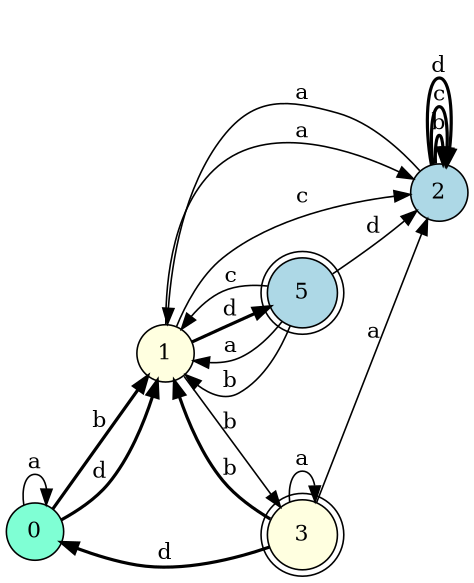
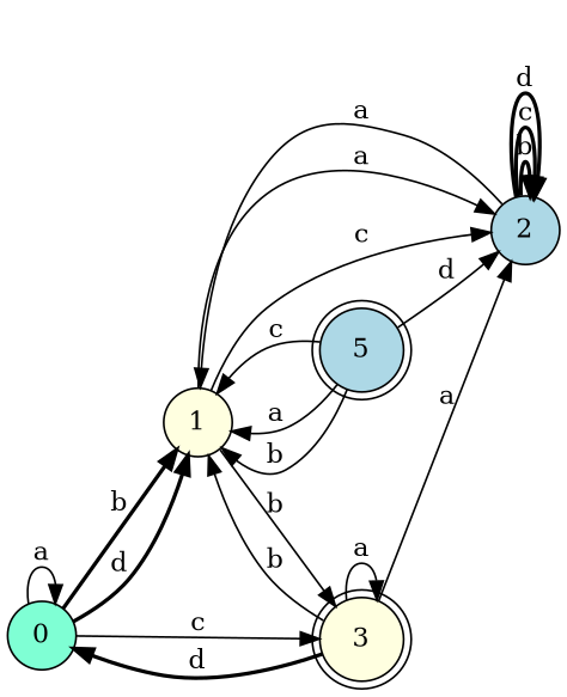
  digraph {
    rankdir=LR
    node [color=black fillcolor=lightyellow shape=circle style=filled]
    edge [style=solid]
    n1 [fillcolor=aquamarine label=0]
    n2 [label=1]
    n3 [label=3 shape=doublecircle style="rounded,filled"]
    n4 [fillcolor=lightblue label=2]
    n5 [fillcolor=lightblue label=5 shape=doublecircle style="rounded,filled"]
    n1 -> n1 [label=a]
    n1 -> n2 [label=b style=bold]
    n1 -> n2 [label=d style=bold]
+   n1 -> n3 [label=c]
    n2 -> n3 [label=b]
    n2 -> n4 [label=a]
    n2 -> n4 [label=c]
-   n2 -> n5 [label=d style=bold]
    n3 -> n1 [label=d style=bold]
-   n3 -> n2 [label=b style=bold]
+   n3 -> n2 [label=b]
    n3 -> n3 [label=a]
    n3 -> n4 [label=a]
    n4 -> n2 [label=a]
    n4 -> n4 [label=b style=bold]
    n4 -> n4 [label=c style=bold]
    n4 -> n4 [label=d style=bold]
    n5 -> n2 [label=a]
    n5 -> n2 [label=b]
    n5 -> n2 [label=c]
    n5 -> n4 [label=d]
  }
